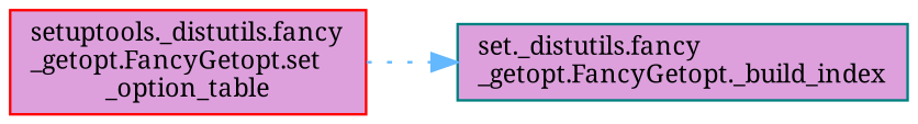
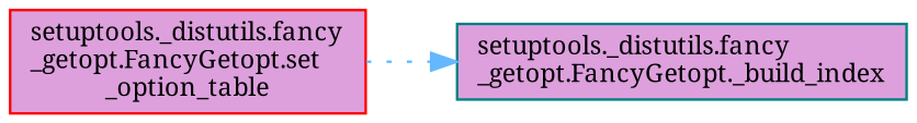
  digraph {
    rankdir=LR
    fontname="Noto Serif"
    node [fillcolor=plum fontname="Noto Serif" fontsize=10 shape=box style=filled]
    n1 [color=red fontcolor=black height=0.2 label="setuptools._distutils.fancy\l_getopt.FancyGetopt.set\l_option_table" width=0.4]
-   n2 [color=teal height=0.2 label="set._distutils.fancy\l_getopt.FancyGetopt._build_index" width=0.4]
+   n2 [color=teal height=0.2 label="setuptools._distutils.fancy\l_getopt.FancyGetopt._build_index" width=0.4]
    n1 -> n2 [color=steelblue1 fontname="Noto Serif" fontsize=10 labelfontname=Helvetica labelfontsize=10 style=dotted]
  }
